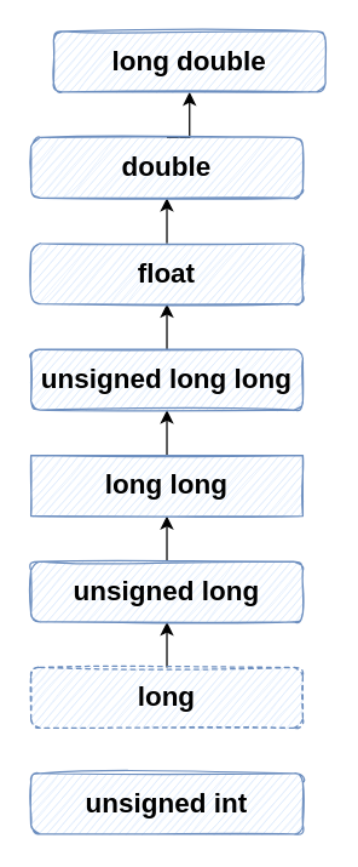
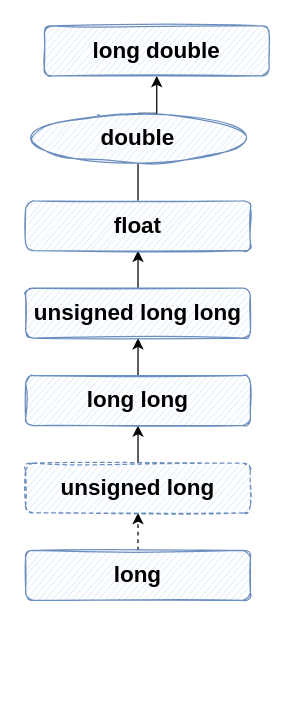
  <mxCell id="0" />
  <mxCell id="1" parent="0" />
- <mxCell id="2" value="&lt;b&gt;&lt;font style=&quot;font-size: 18px;&quot;&gt;unsigned int&lt;/font&gt;&lt;/b&gt;" style="rounded=1;whiteSpace=wrap;html=1;fillColor=#dae8fc;strokeColor=#6c8ebf;sketch=1;" vertex="1" parent="1"><mxGeometry x="20" y="510" width="180" height="40" as="geometry" /></mxCell>
- <mxCell id="3" style="edgeStyle=orthogonalEdgeStyle;rounded=0;orthogonalLoop=1;jettySize=auto;html=1;exitX=0.5;exitY=0;exitDx=0;exitDy=0;entryX=0.5;entryY=1;entryDx=0;entryDy=0;fontSize=18;" edge="1" parent="1" source="4" target="6"><mxGeometry relative="1" as="geometry" /></mxCell>
- <mxCell id="4" value="&lt;b&gt;&lt;font style=&quot;font-size: 18px;&quot;&gt;long&lt;/font&gt;&lt;/b&gt;" style="rounded=1;whiteSpace=wrap;html=1;fillColor=#dae8fc;strokeColor=#6c8ebf;sketch=1;dashed=1;" vertex="1" parent="1"><mxGeometry x="20" y="440" width="180" height="40" as="geometry" /></mxCell>
+ <mxCell id="3" style="edgeStyle=orthogonalEdgeStyle;rounded=0;orthogonalLoop=1;jettySize=auto;html=1;exitX=0.5;exitY=0;exitDx=0;exitDy=0;entryX=0.5;entryY=1;entryDx=0;entryDy=0;fontSize=18;dashed=1;" edge="1" parent="1" source="4" target="6"><mxGeometry relative="1" as="geometry" /></mxCell>
+ <mxCell id="4" value="&lt;b&gt;&lt;font style=&quot;font-size: 18px;&quot;&gt;long&lt;/font&gt;&lt;/b&gt;" style="rounded=1;whiteSpace=wrap;html=1;fillColor=#dae8fc;strokeColor=#6c8ebf;sketch=1;" vertex="1" parent="1"><mxGeometry x="20" y="440" width="180" height="40" as="geometry" /></mxCell>
  <mxCell id="5" style="edgeStyle=orthogonalEdgeStyle;rounded=0;orthogonalLoop=1;jettySize=auto;html=1;exitX=0.5;exitY=0;exitDx=0;exitDy=0;entryX=0.5;entryY=1;entryDx=0;entryDy=0;fontSize=18;" edge="1" parent="1" source="6" target="8"><mxGeometry relative="1" as="geometry" /></mxCell>
- <mxCell id="6" value="&lt;b&gt;&lt;font style=&quot;font-size: 18px;&quot;&gt;unsigned long&lt;/font&gt;&lt;/b&gt;" style="rounded=1;whiteSpace=wrap;html=1;fillColor=#dae8fc;strokeColor=#6c8ebf;sketch=1;" vertex="1" parent="1"><mxGeometry x="20" y="370" width="180" height="40" as="geometry" /></mxCell>
+ <mxCell id="6" value="&lt;b&gt;&lt;font style=&quot;font-size: 18px;&quot;&gt;unsigned long&lt;/font&gt;&lt;/b&gt;" style="rounded=1;whiteSpace=wrap;html=1;fillColor=#dae8fc;strokeColor=#6c8ebf;sketch=1;dashed=1;" vertex="1" parent="1"><mxGeometry x="20" y="370" width="180" height="40" as="geometry" /></mxCell>
  <mxCell id="7" style="edgeStyle=orthogonalEdgeStyle;rounded=0;orthogonalLoop=1;jettySize=auto;html=1;exitX=0.5;exitY=0;exitDx=0;exitDy=0;entryX=0.5;entryY=1;entryDx=0;entryDy=0;fontSize=18;" edge="1" parent="1" source="8" target="10"><mxGeometry relative="1" as="geometry" /></mxCell>
- <mxCell id="8" value="&lt;b&gt;&lt;font style=&quot;font-size: 18px;&quot;&gt;long long&lt;/font&gt;&lt;/b&gt;" style="whiteSpace=wrap;html=1;fillColor=#dae8fc;strokeColor=#6c8ebf;sketch=1;rounded=0;" vertex="1" parent="1"><mxGeometry x="20" y="300" width="180" height="40" as="geometry" /></mxCell>
+ <mxCell id="8" value="&lt;b&gt;&lt;font style=&quot;font-size: 18px;&quot;&gt;long long&lt;/font&gt;&lt;/b&gt;" style="rounded=1;whiteSpace=wrap;html=1;fillColor=#dae8fc;strokeColor=#6c8ebf;sketch=1;" vertex="1" parent="1"><mxGeometry x="20" y="300" width="180" height="40" as="geometry" /></mxCell>
  <mxCell id="9" style="edgeStyle=orthogonalEdgeStyle;rounded=0;orthogonalLoop=1;jettySize=auto;html=1;exitX=0.5;exitY=0;exitDx=0;exitDy=0;entryX=0.5;entryY=1;entryDx=0;entryDy=0;fontSize=18;" edge="1" parent="1" source="10" target="12"><mxGeometry relative="1" as="geometry" /></mxCell>
  <mxCell id="10" value="&lt;b&gt;&lt;font style=&quot;font-size: 18px;&quot;&gt;unsigned long long&lt;/font&gt;&lt;/b&gt;" style="rounded=1;whiteSpace=wrap;html=1;fillColor=#dae8fc;strokeColor=#6c8ebf;sketch=1;" vertex="1" parent="1"><mxGeometry x="20" y="230" width="180" height="40" as="geometry" /></mxCell>
- <mxCell id="11" style="edgeStyle=orthogonalEdgeStyle;rounded=0;orthogonalLoop=1;jettySize=auto;html=1;exitX=0.5;exitY=0;exitDx=0;exitDy=0;entryX=0.5;entryY=1;entryDx=0;entryDy=0;fontSize=18;" edge="1" parent="1" source="12" target="14"><mxGeometry relative="1" as="geometry" /></mxCell>
+ <mxCell id="11" style="edgeStyle=orthogonalEdgeStyle;rounded=0;orthogonalLoop=1;jettySize=auto;html=1;exitX=0.5;exitY=0;exitDx=0;exitDy=0;entryX=0.5;entryY=1;entryDx=0;entryDy=0;fontSize=18;endArrow=none;" edge="1" parent="1" source="12" target="14"><mxGeometry relative="1" as="geometry" /></mxCell>
  <mxCell id="12" value="&lt;b&gt;&lt;font style=&quot;font-size: 18px;&quot;&gt;float&lt;/font&gt;&lt;/b&gt;" style="rounded=1;whiteSpace=wrap;html=1;fillColor=#dae8fc;strokeColor=#6c8ebf;sketch=1;" vertex="1" parent="1"><mxGeometry x="20" y="160" width="180" height="40" as="geometry" /></mxCell>
  <mxCell id="13" style="edgeStyle=orthogonalEdgeStyle;rounded=0;orthogonalLoop=1;jettySize=auto;html=1;exitX=0.5;exitY=0;exitDx=0;exitDy=0;entryX=0.5;entryY=1;entryDx=0;entryDy=0;fontSize=18;" edge="1" parent="1" source="14" target="15"><mxGeometry relative="1" as="geometry" /></mxCell>
- <mxCell id="14" value="&lt;b&gt;&lt;font style=&quot;font-size: 18px;&quot;&gt;double&lt;/font&gt;&lt;/b&gt;" style="rounded=1;whiteSpace=wrap;html=1;fillColor=#dae8fc;strokeColor=#6c8ebf;sketch=1;" vertex="1" parent="1"><mxGeometry x="20" y="90" width="180" height="40" as="geometry" /></mxCell>
+ <mxCell id="14" value="&lt;b&gt;&lt;font style=&quot;font-size: 18px;&quot;&gt;double&lt;/font&gt;&lt;/b&gt;" style="ellipse;whiteSpace=wrap;html=1;fillColor=#dae8fc;strokeColor=#6c8ebf;sketch=1;" vertex="1" parent="1"><mxGeometry x="20" y="90" width="180" height="40" as="geometry" /></mxCell>
  <mxCell id="15" value="&lt;b&gt;&lt;font style=&quot;font-size: 18px;&quot;&gt;long double&lt;/font&gt;&lt;/b&gt;" style="rounded=1;whiteSpace=wrap;html=1;fillColor=#dae8fc;strokeColor=#6c8ebf;sketch=1;" vertex="1" parent="1"><mxGeometry x="35" y="20" width="180" height="40" as="geometry" /></mxCell>
